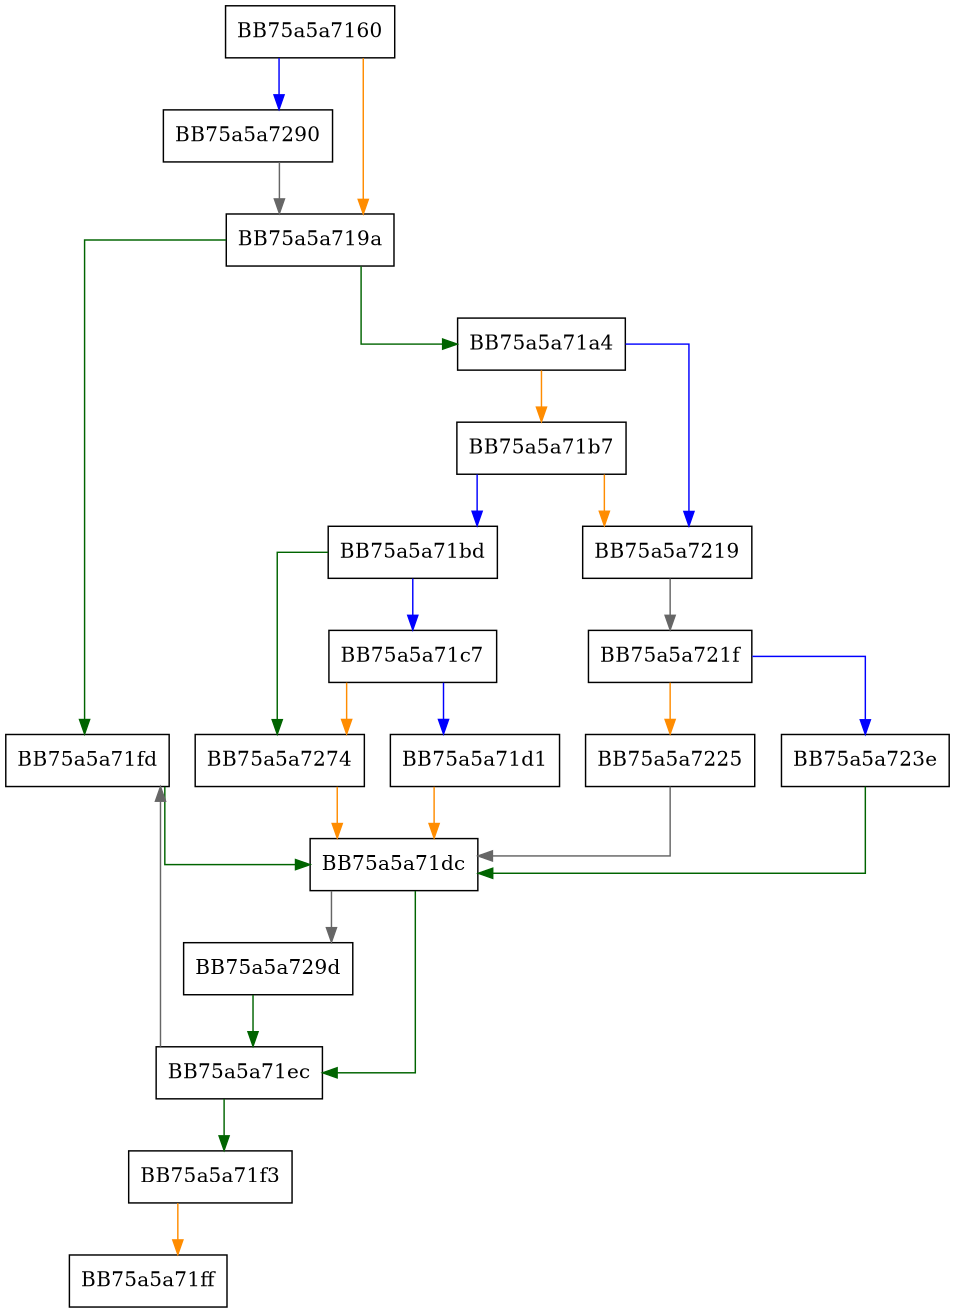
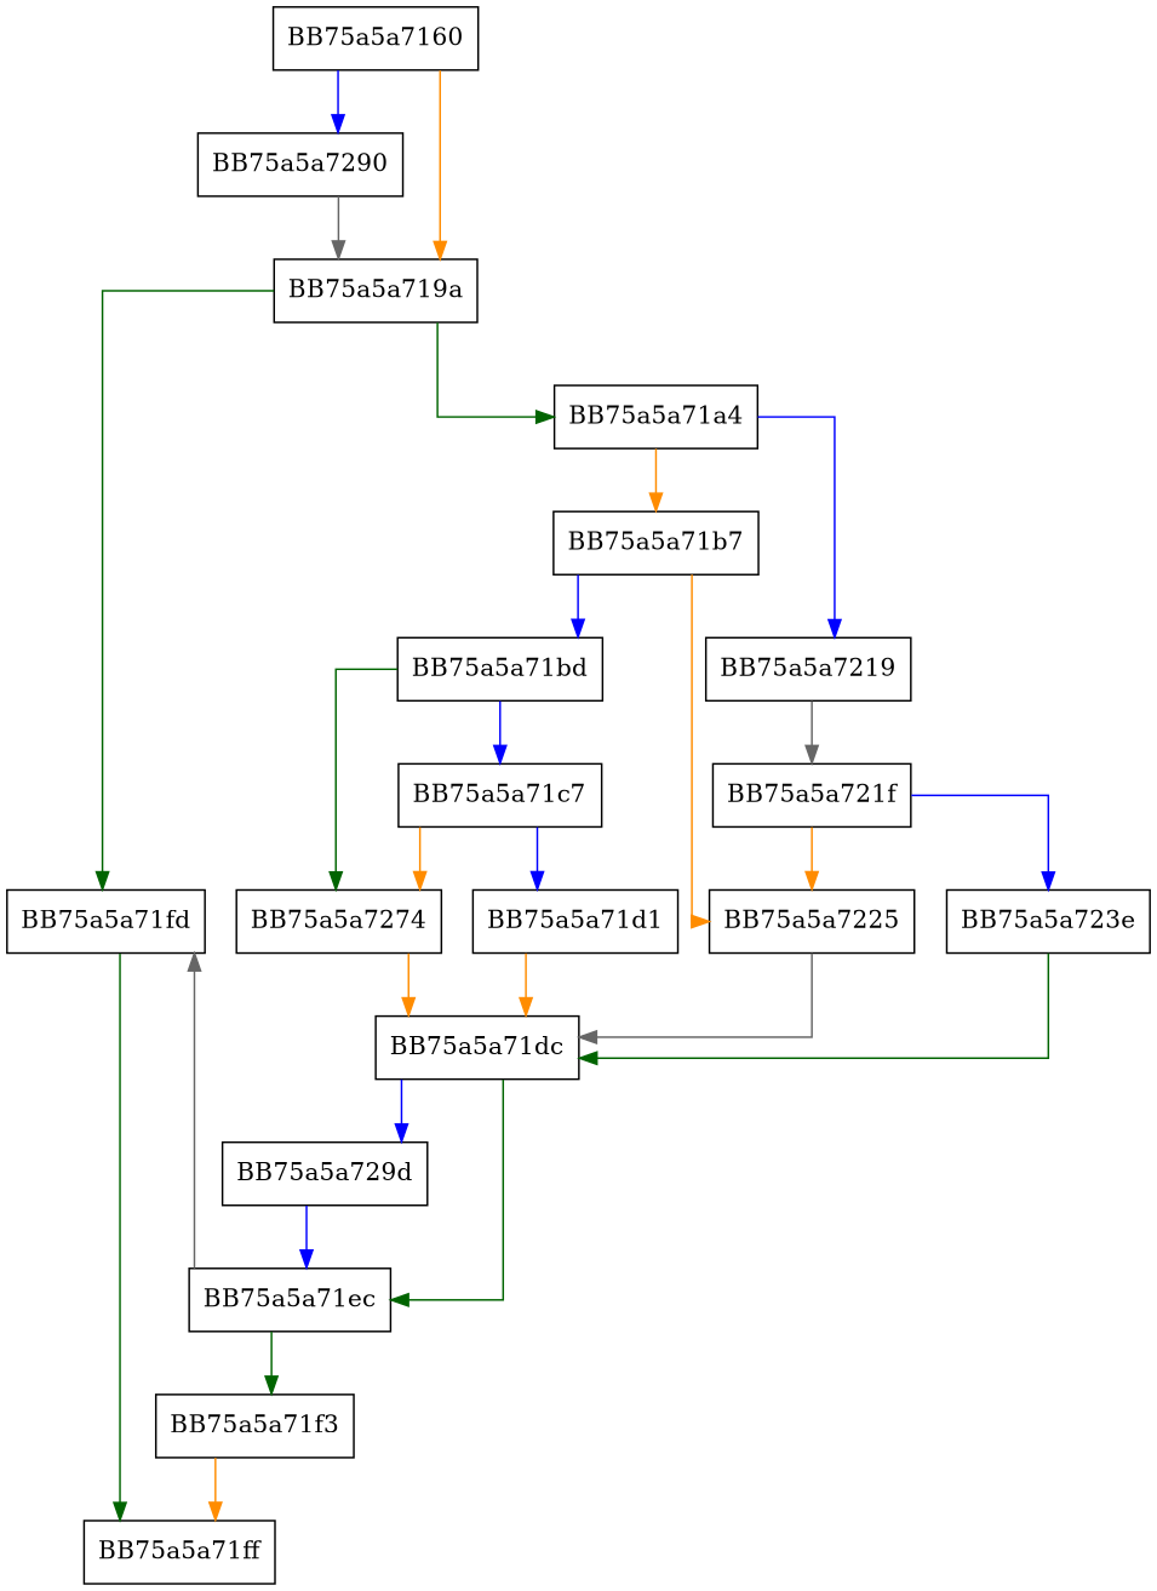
  digraph {
    splines=ortho
    node [shape=box]
    edge [color=darkorange]
    BB75a5a7160
    BB75a5a7290
    BB75a5a719a
    BB75a5a71fd
    BB75a5a71a4
    BB75a5a71ff
    BB75a5a7219
    BB75a5a71b7
    BB75a5a721f
    BB75a5a71bd
    BB75a5a723e
    BB75a5a71dc
    BB75a5a7225
    BB75a5a7274
    BB75a5a71c7
    BB75a5a71d1
    BB75a5a729d
    BB75a5a71ec
    BB75a5a71f3
    BB75a5a7160 -> BB75a5a7290 [color=blue]
    BB75a5a7160 -> BB75a5a719a
    BB75a5a7290 -> BB75a5a719a [color=gray40]
    BB75a5a719a -> BB75a5a71fd [color=darkgreen]
    BB75a5a719a -> BB75a5a71a4 [color=darkgreen]
-   BB75a5a71fd -> BB75a5a71dc [color=darkgreen]
+   BB75a5a71fd -> BB75a5a71ff [color=darkgreen]
    BB75a5a71a4 -> BB75a5a7219 [color=blue]
    BB75a5a71a4 -> BB75a5a71b7
    BB75a5a7219 -> BB75a5a721f [color=gray40]
-   BB75a5a71b7 -> BB75a5a7219
+   BB75a5a71b7 -> BB75a5a7225
    BB75a5a71b7 -> BB75a5a71bd [color=blue]
    BB75a5a721f -> BB75a5a723e [color=blue]
    BB75a5a721f -> BB75a5a7225
    BB75a5a71bd -> BB75a5a7274 [color=darkgreen]
    BB75a5a71bd -> BB75a5a71c7 [color=blue]
    BB75a5a723e -> BB75a5a71dc [color=darkgreen]
-   BB75a5a71dc -> BB75a5a729d [color=gray40]
+   BB75a5a71dc -> BB75a5a729d [color=blue]
    BB75a5a71dc -> BB75a5a71ec [color=darkgreen]
    BB75a5a7225 -> BB75a5a71dc [color=gray40]
    BB75a5a7274 -> BB75a5a71dc
    BB75a5a71c7 -> BB75a5a7274
    BB75a5a71c7 -> BB75a5a71d1 [color=blue]
    BB75a5a71d1 -> BB75a5a71dc
-   BB75a5a729d -> BB75a5a71ec [color=darkgreen]
+   BB75a5a729d -> BB75a5a71ec [color=blue]
    BB75a5a71ec -> BB75a5a71fd [color=gray40]
    BB75a5a71ec -> BB75a5a71f3 [color=darkgreen]
    BB75a5a71f3 -> BB75a5a71ff
  }
